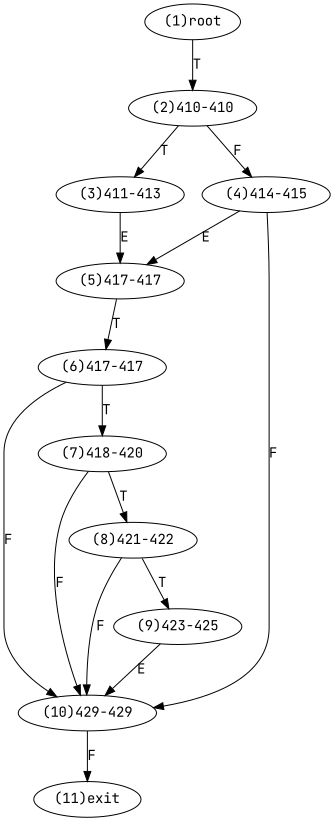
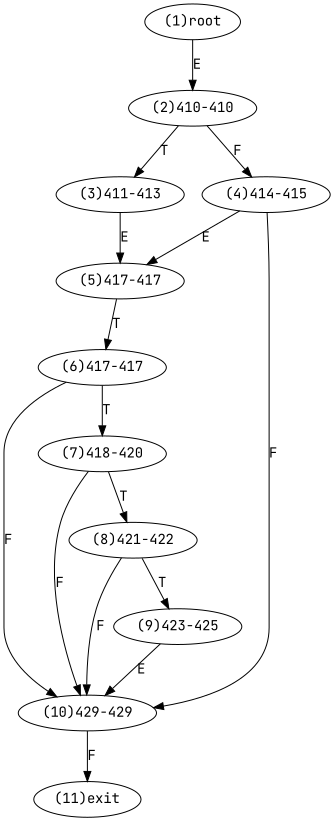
  digraph {
    fontname="JetBrains Mono"
    node [fontname="JetBrains Mono"]
    edge [fontname="JetBrains Mono"]
    n1 [label="(1)root"]
    n2 [label="(2)410-410"]
    n3 [label="(3)411-413"]
    n4 [label="(4)414-415"]
    n5 [label="(5)417-417"]
    n6 [label="(10)429-429"]
    n7 [label="(6)417-417"]
    n8 [label="(7)418-420"]
    n9 [label="(11)exit"]
    n10 [label="(8)421-422"]
    n11 [label="(9)423-425"]
-   n1 -> n2 [label=T]
+   n1 -> n2 [label=E]
    n2 -> n3 [label=T]
    n2 -> n4 [label=F]
    n3 -> n5 [label=E]
    n4 -> n5 [label=E]
    n4 -> n6 [label=F]
    n5 -> n7 [label=T]
    n6 -> n9 [label=F]
    n7 -> n6 [label=F]
    n7 -> n8 [label=T]
    n8 -> n6 [label=F]
    n8 -> n10 [label=T]
    n10 -> n6 [label=F]
    n10 -> n11 [label=T]
    n11 -> n6 [label=E]
  }
